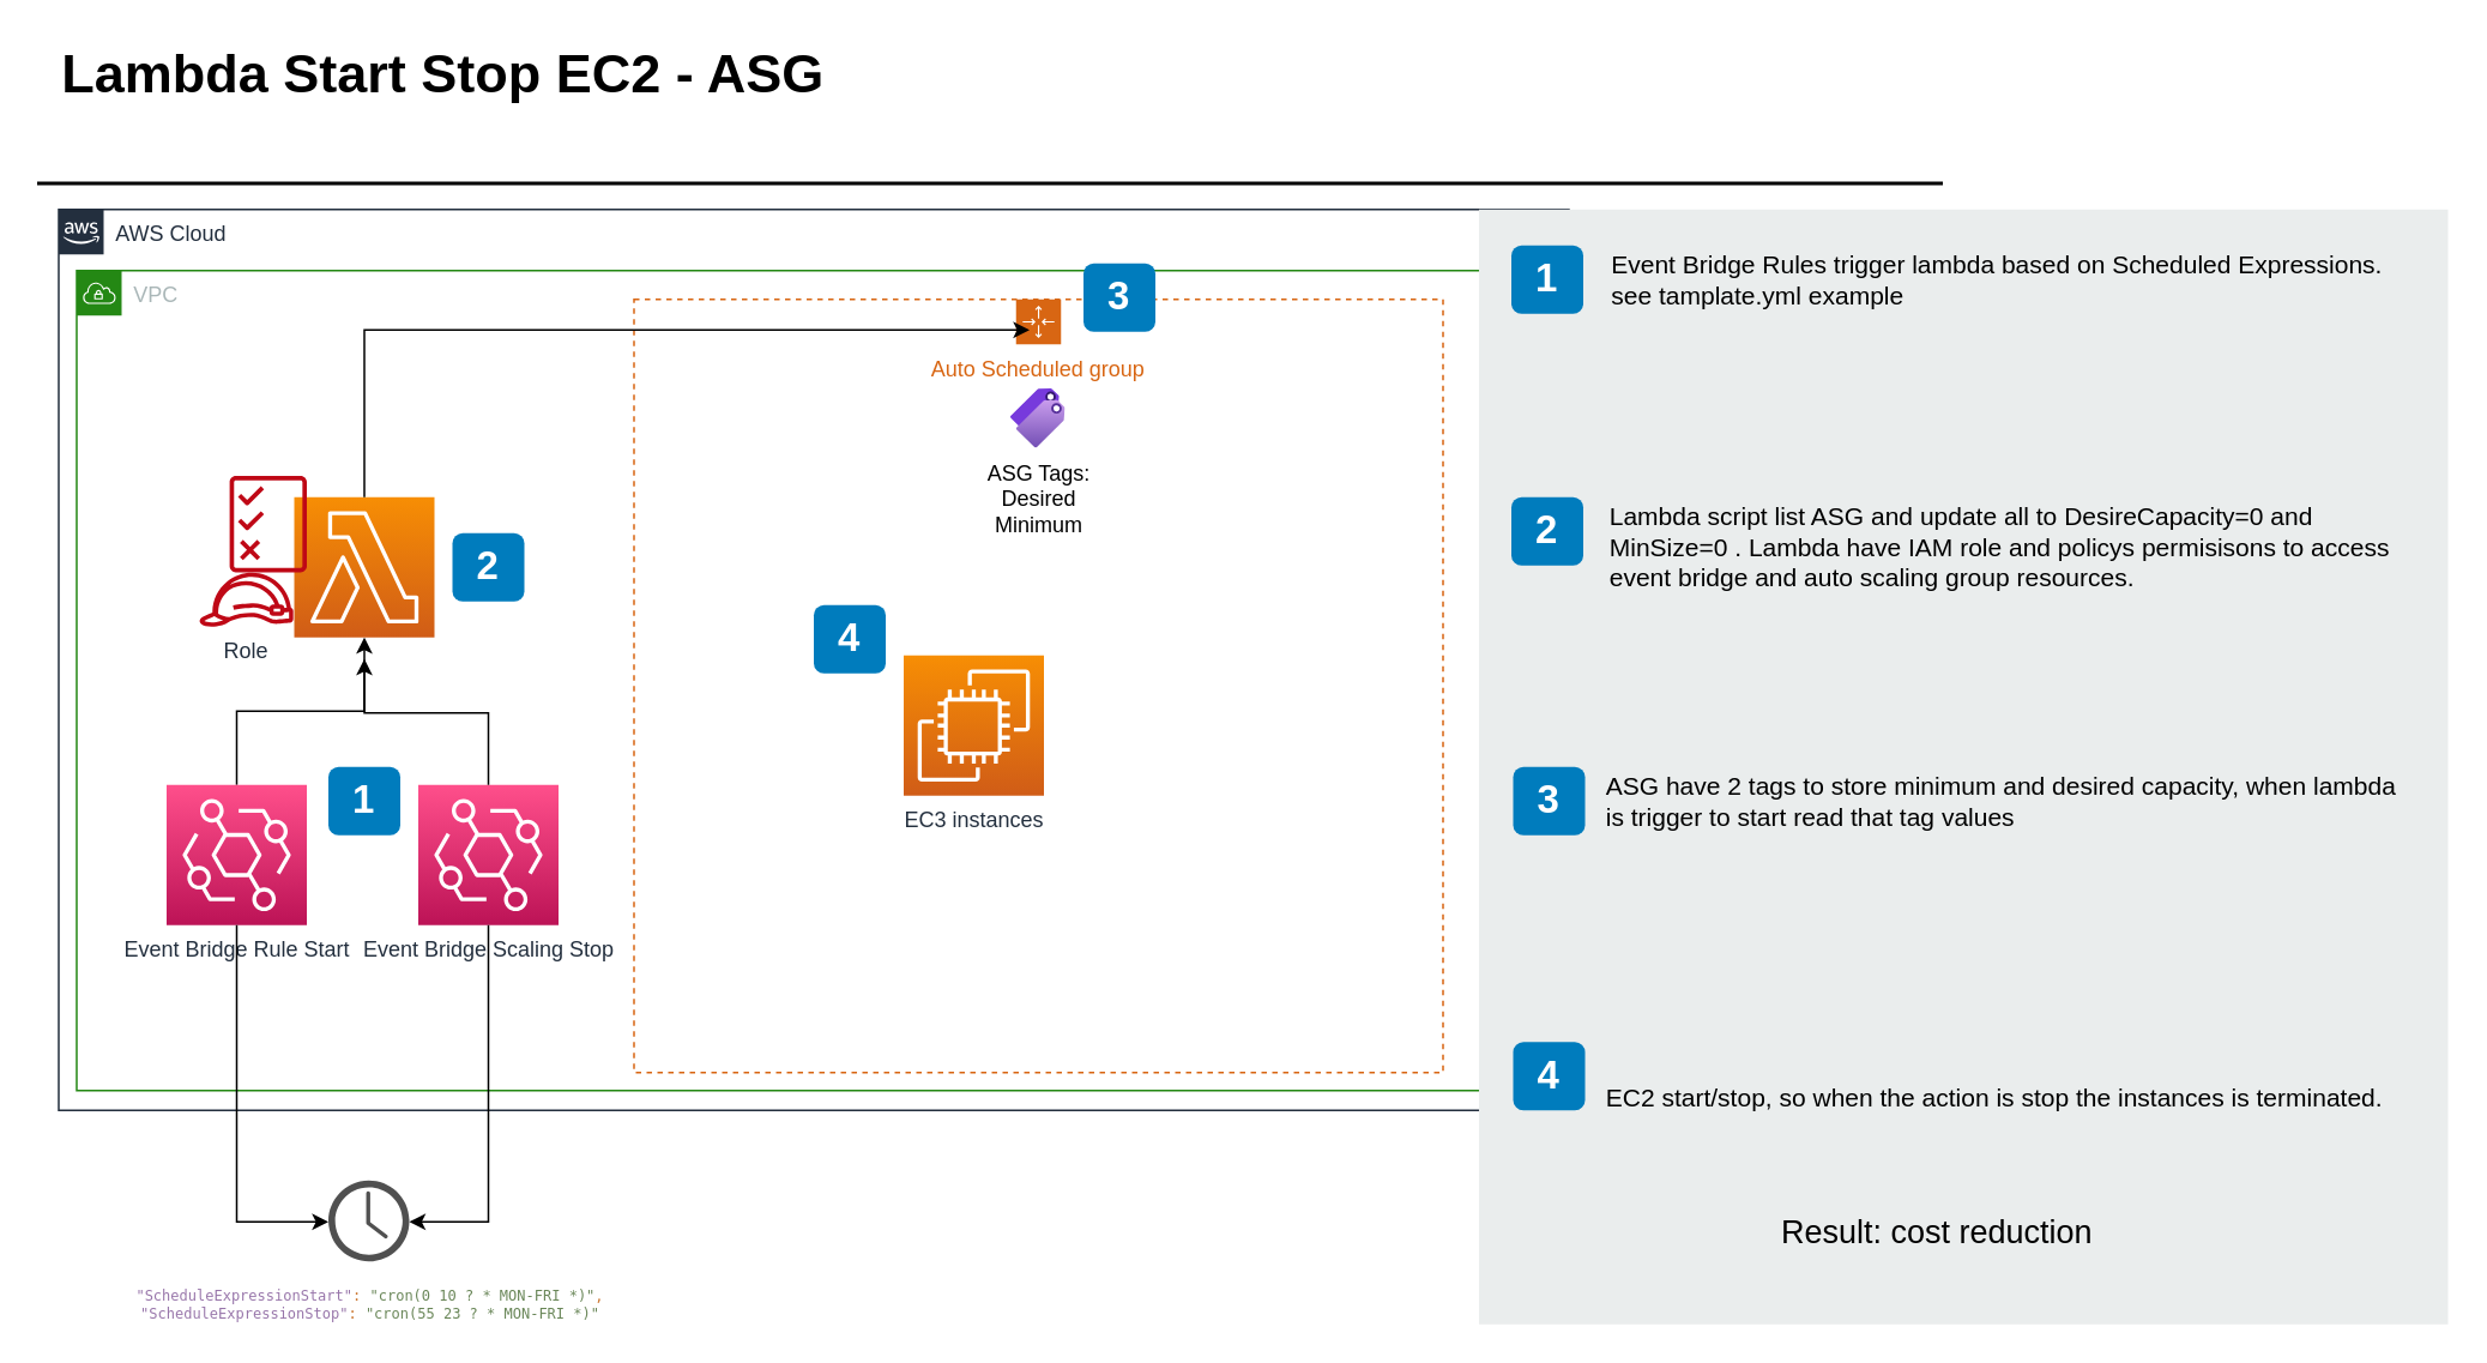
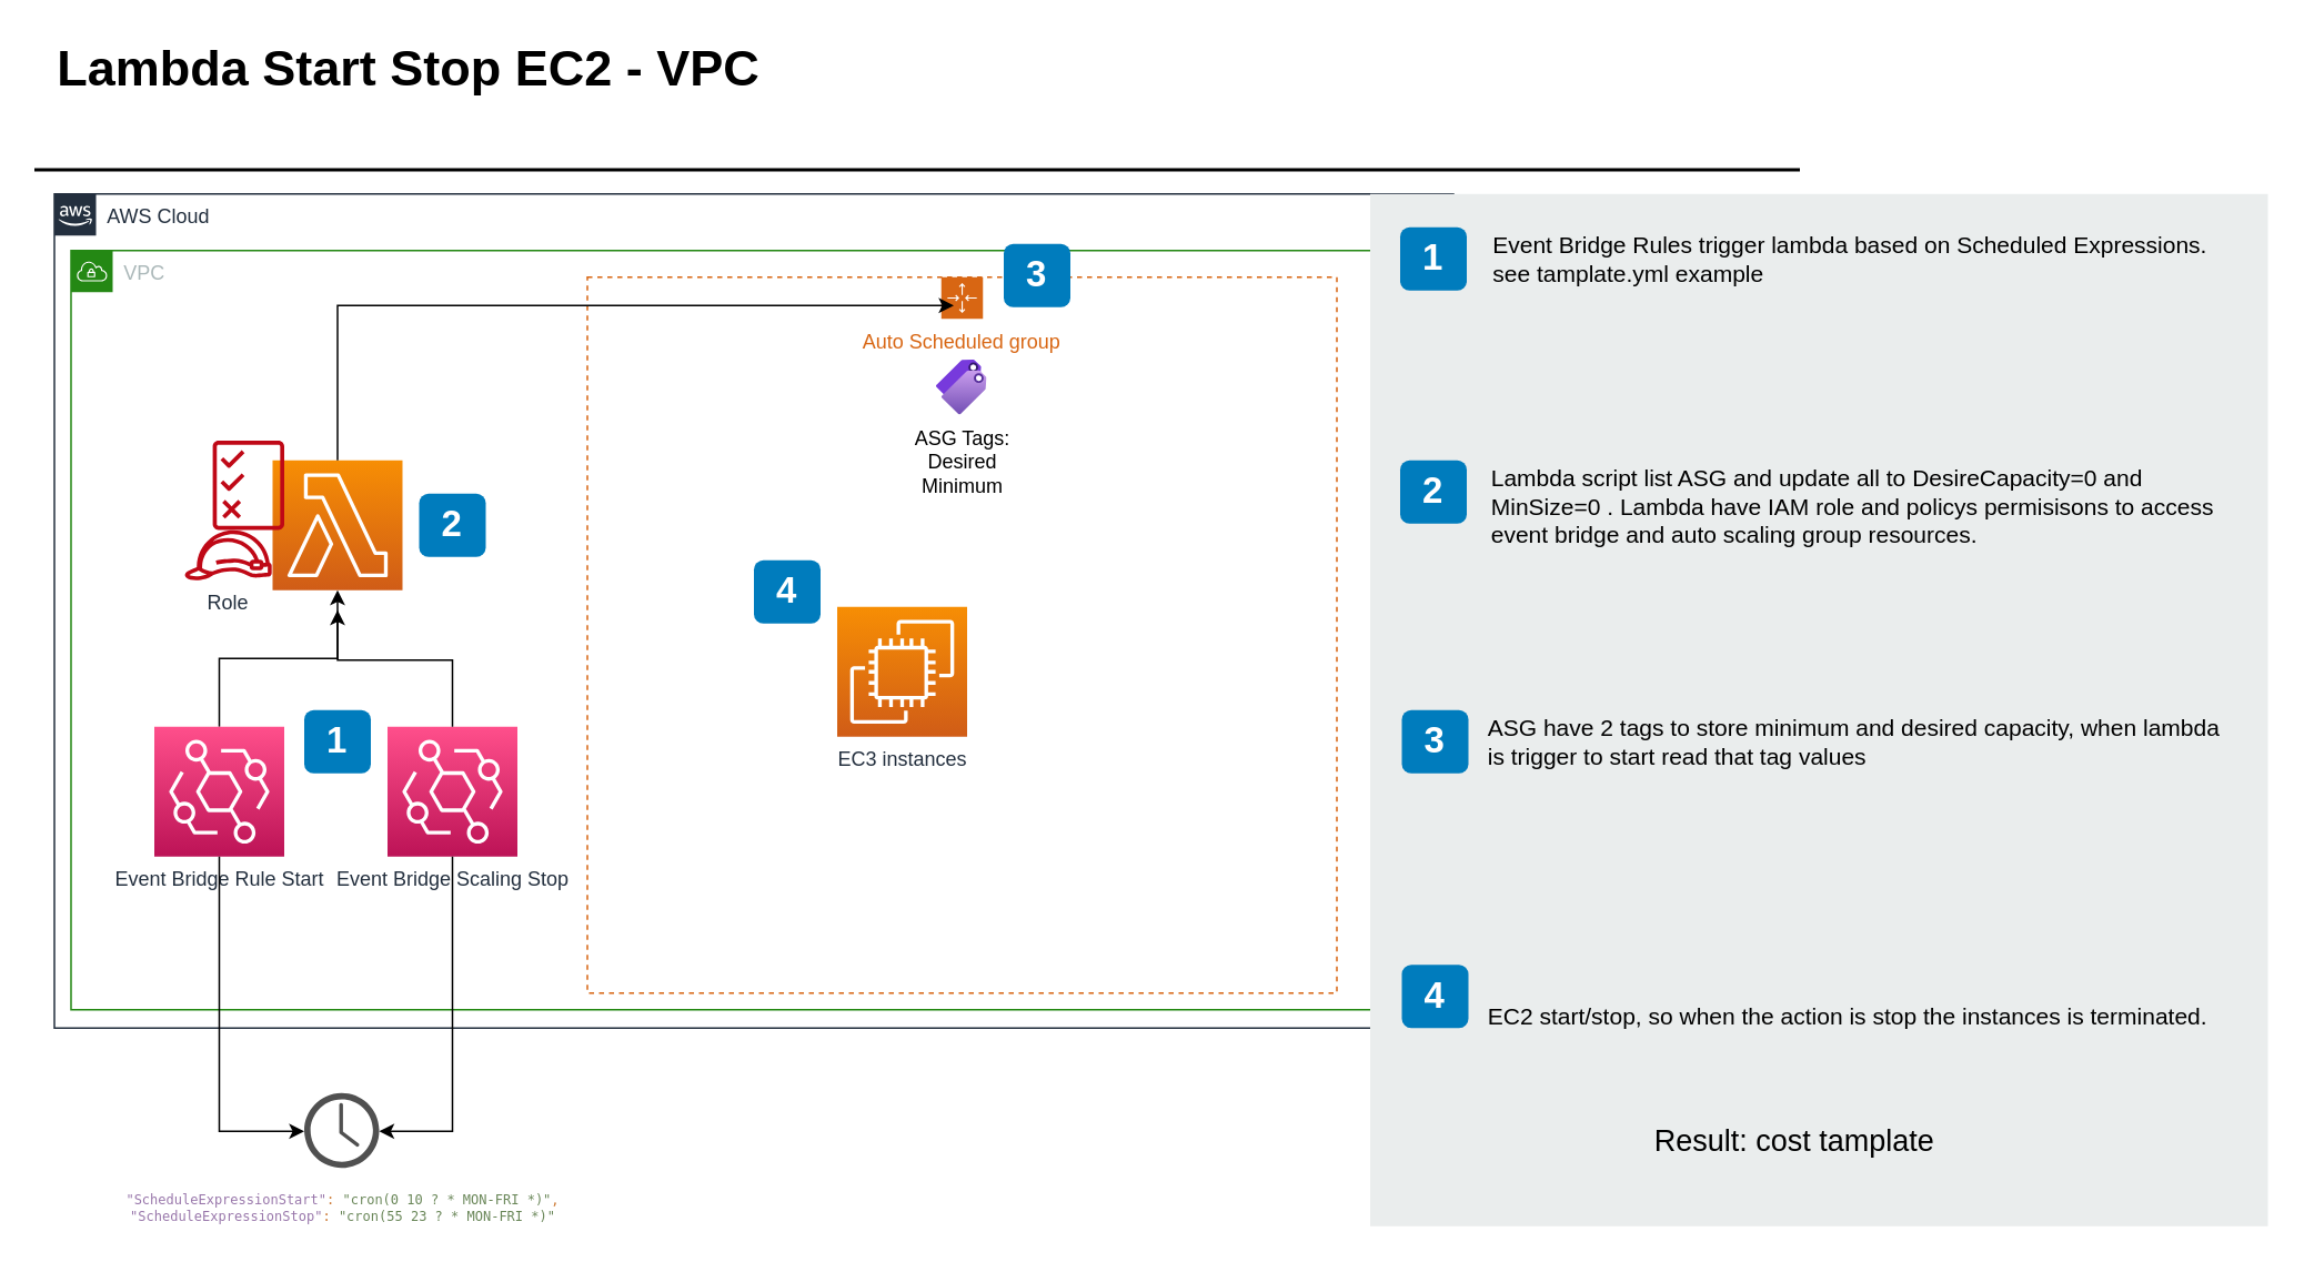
  <mxCell id="0" />
  <mxCell id="1" parent="0" />
  <mxCell id="2" value="AWS Cloud" style="points=[[0,0],[0.25,0],[0.5,0],[0.75,0],[1,0],[1,0.25],[1,0.5],[1,0.75],[1,1],[0.75,1],[0.5,1],[0.25,1],[0,1],[0,0.75],[0,0.5],[0,0.25]];outlineConnect=0;gradientColor=none;html=1;whiteSpace=wrap;fontSize=12;fontStyle=0;shape=mxgraph.aws4.group;grIcon=mxgraph.aws4.group_aws_cloud_alt;strokeColor=#232F3E;fillColor=none;verticalAlign=top;align=left;spacingLeft=30;fontColor=#232F3E;dashed=0;container=1;pointerEvents=0;collapsible=0;recursiveResize=0;" parent="1" vertex="1"><mxGeometry x="32" y="116" width="840" height="501" as="geometry" /></mxCell>
  <mxCell id="3" value="VPC" style="points=[[0,0],[0.25,0],[0.5,0],[0.75,0],[1,0],[1,0.25],[1,0.5],[1,0.75],[1,1],[0.75,1],[0.5,1],[0.25,1],[0,1],[0,0.75],[0,0.5],[0,0.25]];outlineConnect=0;gradientColor=none;html=1;whiteSpace=wrap;fontSize=12;fontStyle=0;container=1;pointerEvents=0;collapsible=0;recursiveResize=0;shape=mxgraph.aws4.group;grIcon=mxgraph.aws4.group_vpc;strokeColor=#248814;fillColor=none;verticalAlign=top;align=left;spacingLeft=30;fontColor=#AAB7B8;dashed=0;" vertex="1" parent="2"><mxGeometry x="10" y="34" width="790" height="456" as="geometry" /></mxCell>
  <mxCell id="4" value="Event Bridge Scaling Stop" style="sketch=0;points=[[0,0,0],[0.25,0,0],[0.5,0,0],[0.75,0,0],[1,0,0],[0,1,0],[0.25,1,0],[0.5,1,0],[0.75,1,0],[1,1,0],[0,0.25,0],[0,0.5,0],[0,0.75,0],[1,0.25,0],[1,0.5,0],[1,0.75,0]];outlineConnect=0;fontColor=#232F3E;gradientColor=#FF4F8B;gradientDirection=north;fillColor=#BC1356;strokeColor=#ffffff;dashed=0;verticalLabelPosition=bottom;verticalAlign=top;align=center;html=1;fontSize=12;fontStyle=0;aspect=fixed;shape=mxgraph.aws4.resourceIcon;resIcon=mxgraph.aws4.eventbridge;" vertex="1" parent="3"><mxGeometry x="190" y="286" width="78" height="78" as="geometry" /></mxCell>
  <mxCell id="5" style="edgeStyle=orthogonalEdgeStyle;rounded=0;orthogonalLoop=1;jettySize=auto;html=1;" edge="1" parent="3" source="6" target="8"><mxGeometry relative="1" as="geometry" /></mxCell>
  <mxCell id="6" value="Event Bridge Rule Start" style="sketch=0;points=[[0,0,0],[0.25,0,0],[0.5,0,0],[0.75,0,0],[1,0,0],[0,1,0],[0.25,1,0],[0.5,1,0],[0.75,1,0],[1,1,0],[0,0.25,0],[0,0.5,0],[0,0.75,0],[1,0.25,0],[1,0.5,0],[1,0.75,0]];outlineConnect=0;fontColor=#232F3E;gradientColor=#FF4F8B;gradientDirection=north;fillColor=#BC1356;strokeColor=#ffffff;dashed=0;verticalLabelPosition=bottom;verticalAlign=top;align=center;html=1;fontSize=12;fontStyle=0;aspect=fixed;shape=mxgraph.aws4.resourceIcon;resIcon=mxgraph.aws4.eventbridge;" vertex="1" parent="3"><mxGeometry x="50" y="286" width="78" height="78" as="geometry" /></mxCell>
  <mxCell id="7" value="1" style="rounded=1;whiteSpace=wrap;html=1;fillColor=#007CBD;strokeColor=none;fontColor=#FFFFFF;fontStyle=1;fontSize=22;" parent="3" vertex="1"><mxGeometry x="140" y="276" width="40" height="38" as="geometry" /></mxCell>
  <mxCell id="8" value="" style="sketch=0;points=[[0,0,0],[0.25,0,0],[0.5,0,0],[0.75,0,0],[1,0,0],[0,1,0],[0.25,1,0],[0.5,1,0],[0.75,1,0],[1,1,0],[0,0.25,0],[0,0.5,0],[0,0.75,0],[1,0.25,0],[1,0.5,0],[1,0.75,0]];outlineConnect=0;fontColor=#232F3E;gradientColor=#F78E04;gradientDirection=north;fillColor=#D05C17;strokeColor=#ffffff;dashed=0;verticalLabelPosition=bottom;verticalAlign=top;align=center;html=1;fontSize=12;fontStyle=0;aspect=fixed;shape=mxgraph.aws4.resourceIcon;resIcon=mxgraph.aws4.lambda;" vertex="1" parent="3"><mxGeometry x="121" y="126" width="78" height="78" as="geometry" /></mxCell>
  <mxCell id="9" value="Role" style="sketch=0;outlineConnect=0;fontColor=#232F3E;gradientColor=none;fillColor=#BF0816;strokeColor=none;dashed=0;verticalLabelPosition=bottom;verticalAlign=top;align=center;html=1;fontSize=12;fontStyle=0;aspect=fixed;pointerEvents=1;shape=mxgraph.aws4.role;" vertex="1" parent="3"><mxGeometry x="67.82" y="168" width="53.18" height="30" as="geometry" /></mxCell>
  <mxCell id="10" value="" style="sketch=0;outlineConnect=0;fontColor=#232F3E;gradientColor=none;fillColor=#BF0816;strokeColor=none;dashed=0;verticalLabelPosition=bottom;verticalAlign=top;align=center;html=1;fontSize=12;fontStyle=0;aspect=fixed;pointerEvents=1;shape=mxgraph.aws4.permissions;" vertex="1" parent="3"><mxGeometry x="85.08" y="114" width="42.92" height="54" as="geometry" /></mxCell>
  <mxCell id="11" value="2" style="rounded=1;whiteSpace=wrap;html=1;fillColor=#007CBD;strokeColor=none;fontColor=#FFFFFF;fontStyle=1;fontSize=22;" parent="3" vertex="1"><mxGeometry x="209" y="146" width="40" height="38" as="geometry" /></mxCell>
- <mxCell id="12" value="Lambda Start Stop EC2 - ASG" style="text;html=1;resizable=0;points=[];autosize=1;align=left;verticalAlign=top;spacingTop=-4;fontSize=30;fontStyle=1" parent="1" vertex="1"><mxGeometry x="32" y="20" width="440" height="40" as="geometry" /></mxCell>
+ <mxCell id="12" value="Lambda Start Stop EC2 - VPC" style="text;html=1;resizable=0;points=[];autosize=1;align=left;verticalAlign=top;spacingTop=-4;fontSize=30;fontStyle=1" parent="1" vertex="1"><mxGeometry x="32" y="20" width="440" height="40" as="geometry" /></mxCell>
  <mxCell id="13" value="" style="line;strokeWidth=2;html=1;fontSize=14;" parent="1" vertex="1"><mxGeometry x="20" y="96.5" width="1060" height="10" as="geometry" /></mxCell>
  <mxCell id="14" value="" style="rounded=0;whiteSpace=wrap;html=1;fillColor=#EAEDED;fontSize=22;fontColor=#FFFFFF;strokeColor=none;labelBackgroundColor=none;" parent="1" vertex="1"><mxGeometry x="822" y="116" width="539" height="620" as="geometry" /></mxCell>
  <mxCell id="15" value="1" style="rounded=1;whiteSpace=wrap;html=1;fillColor=#007CBD;strokeColor=none;fontColor=#FFFFFF;fontStyle=1;fontSize=22;labelBackgroundColor=none;" parent="1" vertex="1"><mxGeometry x="840" y="136" width="40" height="38" as="geometry" /></mxCell>
  <mxCell id="16" value="2" style="rounded=1;whiteSpace=wrap;html=1;fillColor=#007CBD;strokeColor=none;fontColor=#FFFFFF;fontStyle=1;fontSize=22;labelBackgroundColor=none;" parent="1" vertex="1"><mxGeometry x="840" y="276" width="40" height="38" as="geometry" /></mxCell>
  <mxCell id="17" value="3" style="rounded=1;whiteSpace=wrap;html=1;fillColor=#007CBD;strokeColor=none;fontColor=#FFFFFF;fontStyle=1;fontSize=22;labelBackgroundColor=none;" parent="1" vertex="1"><mxGeometry x="841" y="426" width="40" height="38" as="geometry" /></mxCell>
  <mxCell id="18" value="4" style="rounded=1;whiteSpace=wrap;html=1;fillColor=#007CBD;strokeColor=none;fontColor=#FFFFFF;fontStyle=1;fontSize=22;labelBackgroundColor=none;" parent="1" vertex="1"><mxGeometry x="841" y="579" width="40" height="38" as="geometry" /></mxCell>
  <mxCell id="19" value="Event Bridge Rules trigger lambda based on Scheduled Expressions. see tamplate.yml example" style="text;html=1;align=left;verticalAlign=top;spacingTop=-4;fontSize=14;labelBackgroundColor=none;whiteSpace=wrap;" parent="1" vertex="1"><mxGeometry x="893.5" y="136" width="449" height="58.5" as="geometry" /></mxCell>
  <mxCell id="20" value="&lt;span&gt;Lambda script list ASG and update all to DesireCapacity=0 and MinSize=0 . Lambda have IAM role and policys permisisons to access event bridge and auto scaling group resources.&lt;/span&gt;" style="text;html=1;align=left;verticalAlign=top;spacingTop=-4;fontSize=14;labelBackgroundColor=none;whiteSpace=wrap;" parent="1" vertex="1"><mxGeometry x="892.5" y="276" width="450" height="63.5" as="geometry" /></mxCell>
  <mxCell id="21" value="ASG have 2 tags to store minimum and desired capacity, when lambda is trigger to start read that tag values" style="text;html=1;align=left;verticalAlign=top;spacingTop=-4;fontSize=14;labelBackgroundColor=none;whiteSpace=wrap;" parent="1" vertex="1"><mxGeometry x="890.5" y="426" width="450" height="60" as="geometry" /></mxCell>
  <mxCell id="22" value="EC2 start/stop, so when the action is stop the instances is terminated.&lt;br&gt;" style="text;html=1;align=left;verticalAlign=top;spacingTop=-4;fontSize=14;labelBackgroundColor=none;whiteSpace=wrap;" parent="1" vertex="1"><mxGeometry x="890.5" y="599" width="450" height="64" as="geometry" /></mxCell>
  <mxCell id="23" value="Auto Scheduled group" style="points=[[0,0],[0.25,0],[0.5,0],[0.75,0],[1,0],[1,0.25],[1,0.5],[1,0.75],[1,1],[0.75,1],[0.5,1],[0.25,1],[0,1],[0,0.75],[0,0.5],[0,0.25]];outlineConnect=0;gradientColor=none;html=1;whiteSpace=wrap;fontSize=12;fontStyle=0;container=1;pointerEvents=0;collapsible=0;recursiveResize=0;shape=mxgraph.aws4.groupCenter;grIcon=mxgraph.aws4.group_auto_scaling_group;grStroke=1;strokeColor=#D86613;fillColor=none;verticalAlign=top;align=center;fontColor=#D86613;dashed=1;spacingTop=25;" vertex="1" parent="1"><mxGeometry x="352" y="166" width="450" height="430" as="geometry" /></mxCell>
  <mxCell id="24" value="EC3 instances" style="sketch=0;points=[[0,0,0],[0.25,0,0],[0.5,0,0],[0.75,0,0],[1,0,0],[0,1,0],[0.25,1,0],[0.5,1,0],[0.75,1,0],[1,1,0],[0,0.25,0],[0,0.5,0],[0,0.75,0],[1,0.25,0],[1,0.5,0],[1,0.75,0]];outlineConnect=0;fontColor=#232F3E;gradientColor=#F78E04;gradientDirection=north;fillColor=#D05C17;strokeColor=#ffffff;dashed=0;verticalLabelPosition=bottom;verticalAlign=top;align=center;html=1;fontSize=12;fontStyle=0;aspect=fixed;shape=mxgraph.aws4.resourceIcon;resIcon=mxgraph.aws4.ec2;" vertex="1" parent="23"><mxGeometry x="150" y="198" width="78" height="78" as="geometry" /></mxCell>
  <mxCell id="25" value="3" style="rounded=1;whiteSpace=wrap;html=1;fillColor=#007CBD;strokeColor=none;fontColor=#FFFFFF;fontStyle=1;fontSize=22;" parent="23" vertex="1"><mxGeometry x="250" y="-20" width="40" height="38" as="geometry" /></mxCell>
  <mxCell id="26" value="ASG Tags:&lt;br&gt;Desired&lt;br&gt;Minimum" style="aspect=fixed;html=1;points=[];align=center;image;fontSize=12;image=img/lib/azure2/general/Tags.svg;imageBackground=none;" vertex="1" parent="23"><mxGeometry x="209.77" y="50" width="30.46" height="33" as="geometry" /></mxCell>
  <mxCell id="27" value="4" style="rounded=1;whiteSpace=wrap;html=1;fillColor=#007CBD;strokeColor=none;fontColor=#FFFFFF;fontStyle=1;fontSize=22;" parent="23" vertex="1"><mxGeometry x="100" y="170" width="40" height="38" as="geometry" /></mxCell>
  <mxCell id="28" style="edgeStyle=orthogonalEdgeStyle;rounded=0;orthogonalLoop=1;jettySize=auto;html=1;" edge="1" parent="1" source="8"><mxGeometry relative="1" as="geometry"><mxPoint x="572" y="183" as="targetPoint" /><Array as="points"><mxPoint x="202" y="183" /></Array></mxGeometry></mxCell>
  <mxCell id="29" style="edgeStyle=orthogonalEdgeStyle;rounded=0;orthogonalLoop=1;jettySize=auto;html=1;" edge="1" parent="1" source="4"><mxGeometry relative="1" as="geometry"><mxPoint x="202" y="366" as="targetPoint" /><Array as="points"><mxPoint x="271" y="396" /><mxPoint x="202" y="396" /></Array></mxGeometry></mxCell>
  <mxCell id="30" value="&lt;pre style=&quot;color: rgb(169 , 183 , 198) ; font-family: &amp;#34;jetbrains mono&amp;#34; , monospace ; font-size: 8px&quot;&gt;&lt;span style=&quot;background-color: rgb(255 , 255 , 255)&quot;&gt;&lt;span style=&quot;color: rgb(152 , 118 , 170)&quot;&gt;&quot;ScheduleExpressionStart&quot;&lt;/span&gt;&lt;span style=&quot;color: rgb(204 , 120 , 50)&quot;&gt;: &lt;/span&gt;&lt;span style=&quot;color: rgb(106 , 135 , 89)&quot;&gt;&quot;cron(0 10 ? * MON-FRI *)&quot;&lt;/span&gt;&lt;span style=&quot;color: rgb(204 , 120 , 50)&quot;&gt;,&lt;br&gt;&lt;/span&gt;&lt;span style=&quot;color: rgb(152 , 118 , 170)&quot;&gt;&quot;ScheduleExpressionStop&quot;&lt;/span&gt;&lt;span style=&quot;color: rgb(204 , 120 , 50)&quot;&gt;: &lt;/span&gt;&lt;span style=&quot;color: rgb(106 , 135 , 89)&quot;&gt;&quot;cron(55 23 ? * MON-FRI *)&quot;&lt;/span&gt;&lt;/span&gt;&lt;/pre&gt;" style="sketch=0;pointerEvents=1;shadow=0;dashed=0;html=1;strokeColor=none;fillColor=#505050;labelPosition=center;verticalLabelPosition=bottom;verticalAlign=top;outlineConnect=0;align=center;shape=mxgraph.office.concepts.clock;" vertex="1" parent="1"><mxGeometry x="182" y="656" width="45" height="45" as="geometry" /></mxCell>
  <mxCell id="31" style="edgeStyle=orthogonalEdgeStyle;rounded=0;orthogonalLoop=1;jettySize=auto;html=1;fontSize=8;" edge="1" parent="1" source="6" target="30"><mxGeometry relative="1" as="geometry"><Array as="points"><mxPoint x="131" y="679" /></Array></mxGeometry></mxCell>
  <mxCell id="32" style="edgeStyle=orthogonalEdgeStyle;rounded=0;orthogonalLoop=1;jettySize=auto;html=1;fontSize=8;" edge="1" parent="1" source="4" target="30"><mxGeometry relative="1" as="geometry"><Array as="points"><mxPoint x="271" y="679" /></Array></mxGeometry></mxCell>
- <mxCell id="33" value="&lt;font style=&quot;font-size: 18px&quot;&gt;Result: cost reduction&lt;/font&gt;" style="text;html=1;align=center;verticalAlign=top;spacingTop=-4;fontSize=14;labelBackgroundColor=none;whiteSpace=wrap;" vertex="1" parent="1"><mxGeometry x="852" y="672" width="450" height="64" as="geometry" /></mxCell>
+ <mxCell id="33" value="&lt;font style=&quot;font-size: 18px&quot;&gt;Result: cost tamplate&lt;/font&gt;" style="text;html=1;align=center;verticalAlign=top;spacingTop=-4;fontSize=14;labelBackgroundColor=none;whiteSpace=wrap;" vertex="1" parent="1"><mxGeometry x="852" y="672" width="450" height="64" as="geometry" /></mxCell>
